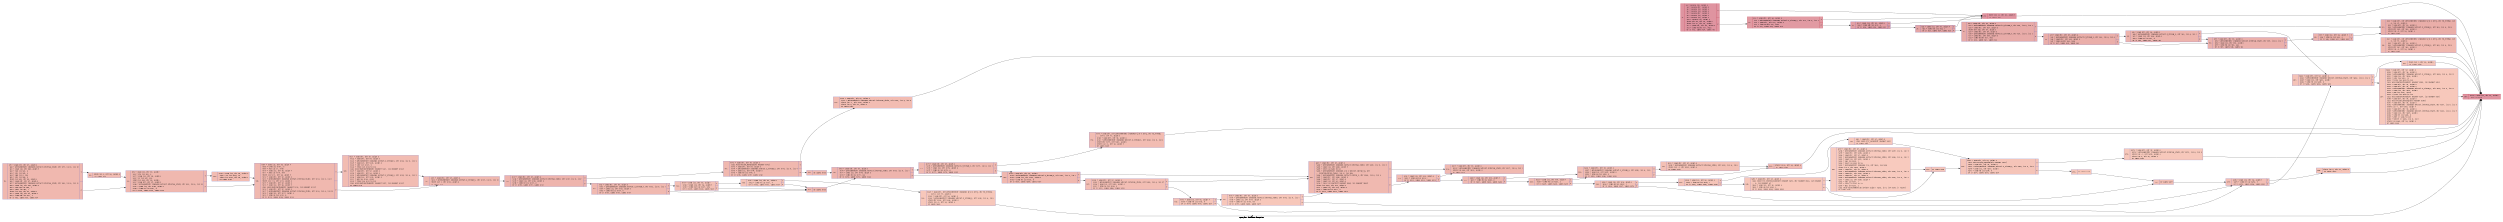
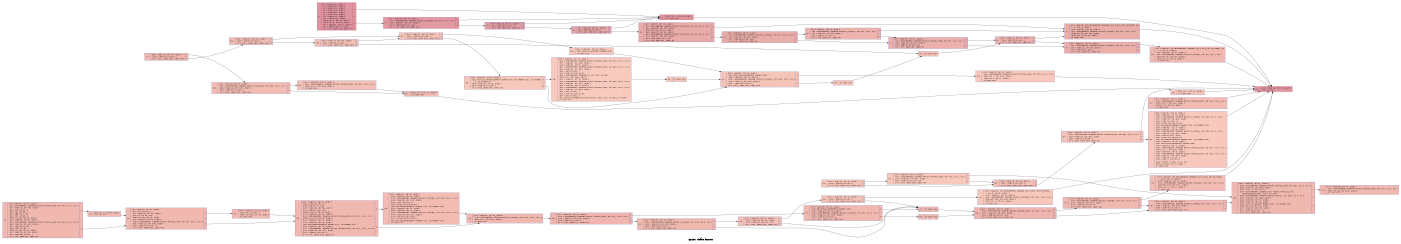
  digraph {
    label="CFG for 'deflate' function"
    rankdir=LR
    node [color="#3d50c3ff" fillcolor="#e1675170" fontname=Courier shape=record style=filled]
    edge [tailport=s0]
    n1 [color="#b70d28ff" fillcolor="#b70d2870" label="{2:\l|  %3 = alloca i32, align 4\l  %4 = alloca ptr, align 8\l  %5 = alloca i32, align 4\l  %6 = alloca i32, align 4\l  %7 = alloca ptr, align 8\l  %8 = alloca i32, align 4\l  %9 = alloca i32, align 4\l  %10 = alloca i32, align 4\l  store ptr %0, ptr %4, align 8\l  store i32 %1, ptr %5, align 4\l  %11 = load ptr, ptr %4, align 8\l  %12 = icmp eq ptr %11, null\l  br i1 %12, label %24, label %13\l|{<s0>T|<s1>F}}"]
    n2 [color="#b70d28ff" fillcolor="#b70d2870" label="{24:\l|  store i32 -2, ptr %3, align 4\l  br label %309\l}"]
    n3 [color="#b70d28ff" fillcolor="#bb1b2c70" label="{13:\l|  %14 = load ptr, ptr %4, align 8\l  %15 = getelementptr inbounds %struct.z_stream_s, ptr %14, i32 0, i32 7\l  %16 = load ptr, ptr %15, align 8\l  %17 = icmp eq ptr %16, null\l  br i1 %17, label %24, label %18\l|{<s0>T|<s1>F}}"]
    n4 [color="#b70d28ff" fillcolor="#b70d2870" label="{309:\l|  %310 = load i32, ptr %3, align 4\l  ret i32 %310\l}"]
    n5 [fillcolor="#be242e70" label="{18:\l|  %19 = load i32, ptr %5, align 4\l  %20 = icmp sgt i32 %19, 4\l  br i1 %20, label %24, label %21\l|{<s0>T|<s1>F}}"]
    n6 [fillcolor="#c5333470" label="{21:\l|  %22 = load i52, ptr %5, align 4\l  %23 = icmp slt i32 %22, 0\l  br i1 %23, label %24, label %25\l|{<s0>T|<s1>F}}"]
    n7 [fillcolor="#cc403a70" label="{25:\l|  %26 = load ptr, ptr %4, align 8\l  %27 = getelementptr inbounds %struct.z_stream_s, ptr %26, i32 0, i32 7\l  %28 = load ptr, ptr %27, align 8\l  store ptr %28, ptr %7, align 8\l  %29 = load ptr, ptr %4, align 8\l  %30 = getelementptr inbounds %struct.z_stream_s, ptr %29, i32 0, i32 3\l  %31 = load ptr, ptr %30, align 8\l  %32 = icmp eq ptr %31, null\l  br i1 %32, label %51, label %33\l|{<s0>T|<s1>F}}"]
    n8 [fillcolor="#d0473d70" label="{51:\l|  %52 = load ptr, ptr getelementptr inbounds ([10 x ptr], ptr @z_errmsg, i64\l... 0, i64 4), align 8\l  %53 = load ptr, ptr %4, align 8\l  %54 = getelementptr inbounds %struct.z_stream_s, ptr %53, i32 0, i32 6\l  store ptr %52, ptr %54, align 8\l  store i32 -2, ptr %3, align 4\l  br label %309\l}"]
    n9 [fillcolor="#d0473d70" label="{33:\l|  %34 = load ptr, ptr %4, align 8\l  %35 = getelementptr inbounds %struct.z_stream_s, ptr %34, i32 0, i32 0\l  %36 = load ptr, ptr %35, align 8\l  %37 = icmp eq ptr %36, null\l  br i1 %37, label %38, label %43\l|{<s0>T|<s1>F}}"]
    n10 [fillcolor="#d6524470" label="{38:\l|  %39 = load ptr, ptr %4, align 8\l  %40 = getelementptr inbounds %struct.z_stream_s, ptr %39, i32 0, i32 1\l  %41 = load i32, ptr %40, align 8\l  %42 = icmp ne i32 %41, 0\l  br i1 %42, label %51, label %43\l|{<s0>T|<s1>F}}"]
    n11 [fillcolor="#d24b4070" label="{43:\l|  %44 = load ptr, ptr %7, align 8\l  %45 = getelementptr inbounds %struct.internal_state, ptr %44, i32 0, i32 1\l  %46 = load i32, ptr %45, align 8\l  %47 = icmp eq i32 %46, 666\l  br i1 %47, label %48, label %55\l|{<s0>T|<s1>F}}"]
    n12 [fillcolor="#d6524470" label="{48:\l|  %49 = load i32, ptr %5, align 4\l  %50 = icmp ne i32 %49, 4\l  br i1 %50, label %51, label %55\l|{<s0>T|<s1>F}}"]
+   n13 [fillcolor="#d24b4070" label="{55:\l|  %56 = load ptr, ptr %4, align 8\l  %57 = getelementptr inbounds %struct.z_stream_s, ptr %56, i32 0, i32 4\l  %58 = load i32, ptr %57, align 8\l  %59 = icmp eq i32 %58, 0\l  br i1 %59, label %60, label %64\l|{<s0>T|<s1>F}}"]
    n14 [fillcolor="#dc5d4a70" label="{60:\l|  %61 = load ptr, ptr getelementptr inbounds ([10 x ptr], ptr @z_errmsg, i64\l... 0, i64 7), align 8\l  %62 = load ptr, ptr %4, align 8\l  %63 = getelementptr inbounds %struct.z_stream_s, ptr %62, i32 0, i32 6\l  store ptr %61, ptr %63, align 8\l  store i32 -5, ptr %3, align 4\l  br label %309\l}"]
    n15 [fillcolor="#dc5d4a70" label="{78:\l|  %79 = load ptr, ptr %7, align 8\l  %80 = getelementptr inbounds %struct.internal_state, ptr %79, i32 0, i32 10\l  %81 = load i32, ptr %80, align 4\l  %82 = sub i32 %81, 8\l  %83 = shl i32 %82, 4\l  %84 = add i32 8, %83\l  %85 = shl i32 %84, 8\l  store i32 %85, ptr %8, align 4\l  %86 = load ptr, ptr %7, align 8\l  %87 = getelementptr inbounds %struct.internal_state, ptr %86, i32 0, i32 31\l  %88 = load i32, ptr %87, align 4\l  %89 = sub nsw i32 %88, 1\l  %90 = ashr i32 %89, 1\l  store i32 %90, ptr %9, align 4\l  %91 = load i32, ptr %9, align 4\l  %92 = icmp ugt i32 %91, 3\l  br i1 %92, label %93, label %94\l|{<s0>T|<s1>F}}"]
    n16 [label="{93:\l|  store i32 3, ptr %9, align 4\l  br label %94\l}"]
    n17 [fillcolor="#dc5d4a70" label="{94:\l|  %95 = load i32, ptr %9, align 4\l  %96 = shl i32 %95, 6\l  %97 = load i32, ptr %8, align 4\l  %98 = or i32 %97, %96\l  store i32 %98, ptr %8, align 4\l  %99 = load ptr, ptr %7, align 8\l  %100 = getelementptr inbounds %struct.internal_state, ptr %99, i32 0, i32 25\l  %101 = load i32, ptr %100, align 4\l  %102 = icmp ne i32 %101, 0\l  br i1 %102, label %103, label %106\l|{<s0>T|<s1>F}}"]
    n18 [fillcolor="#d8564670" label="{136:\l|  %137 = load ptr, ptr %7, align 8\l  %138 = getelementptr inbounds %struct.internal_state, ptr %137, i32 0, i32 4\l  %139 = load i32, ptr %138, align 8\l  %140 = icmp ne i32 %139, 0\l  br i1 %140, label %141, label %151\l|{<s0>T|<s1>F}}"]
    n19 [fillcolor="#dc5d4a70" label="{141:\l|  %142 = load ptr, ptr %4, align 8\l  call void @flush_pending(ptr noundef %142)\l  %143 = load ptr, ptr %4, align 8\l  %144 = getelementptr inbounds %struct.z_stream_s, ptr %143, i32 0, i32 4\l  %145 = load i32, ptr %144, align 8\l  %146 = icmp eq i32 %145, 0\l  br i1 %146, label %147, label %150\l|{<s0>T|<s1>F}}"]
    n20 [fillcolor="#de614d70" label="{151:\l|  %152 = load ptr, ptr %4, align 8\l  %153 = getelementptr inbounds %struct.z_stream_s, ptr %152, i32 0, i32 1\l  %154 = load i32, ptr %153, align 8\l  %155 = icmp eq i32 %154, 0\l  br i1 %155, label %156, label %167\l|{<s0>T|<s1>F}}"]
    n21 [label="{103:\l|  %104 = load i32, ptr %8, align 4\l  %105 = or i32 %104, 32\l  store i32 %105, ptr %8, align 4\l  br label %106\l}"]
    n22 [fillcolor="#dc5d4a70" label="{106:\l|  %107 = load i32, ptr %8, align 4\l  %108 = urem i32 %107, 31\l  %109 = sub i32 31, %108\l  %110 = load i32, ptr %8, align 4\l  %111 = add i32 %110, %109\l  store i32 %111, ptr %8, align 4\l  %112 = load ptr, ptr %7, align 8\l  %113 = getelementptr inbounds %struct.internal_state, ptr %112, i32 0, i32 1\l  store i32 113, ptr %113, align 8\l  %114 = load ptr, ptr %7, align 8\l  %115 = load i32, ptr %8, align 4\l  call void @putShortMSB(ptr noundef %114, i32 noundef %115)\l  %116 = load ptr, ptr %7, align 8\l  %117 = getelementptr inbounds %struct.internal_state, ptr %116, i32 0, i32 25\l  %118 = load i32, ptr %117, align 4\l  %119 = icmp ne i32 %118, 0\l  br i1 %119, label %120, label %133\l|{<s0>T|<s1>F}}"]
    n23 [label="{147:\l|  %148 = load ptr, ptr %7, align 8\l  %149 = getelementptr inbounds %struct.internal_state, ptr %148, i32 0, i32 8\l  store i32 -1, ptr %149, align 4\l  store i32 0, ptr %3, align 4\l  br label %309\l}"]
    n24 [fillcolor="#de614d70" label="{150:\l|  br label %168\l}"]
    n25 [fillcolor="#e5705870" label="{156:\l|  %157 = load i32, ptr %5, align 4\l  %158 = load i32, ptr %6, align 4\l  %159 = icmp sle i32 %157, %158\l  br i1 %159, label %160, label %167\l|{<s0>T|<s1>F}}"]
    n26 [fillcolor="#de614d70" label="{167:\l|  br label %168\l}"]
    n27 [label="{120:\l|  %121 = load ptr, ptr %7, align 8\l  %122 = load ptr, ptr %4, align 8\l  %123 = getelementptr inbounds %struct.z_stream_s, ptr %122, i32 0, i32 12\l  %124 = load i64, ptr %123, align 8\l  %125 = lshr i64 %124, 16\l  %126 = trunc i64 %125 to i32\l  call void @putShortMSB(ptr noundef %121, i32 noundef %126)\l  %127 = load ptr, ptr %7, align 8\l  %128 = load ptr, ptr %4, align 8\l  %129 = getelementptr inbounds %struct.z_stream_s, ptr %128, i32 0, i32 12\l  %130 = load i64, ptr %129, align 8\l  %131 = and i64 %130, 65535\l  %132 = trunc i64 %131 to i32\l  call void @putShortMSB(ptr noundef %127, i32 noundef %132)\l  br label %133\l}"]
    n28 [fillcolor="#dc5d4a70" label="{133:\l|  %134 = load ptr, ptr %4, align 8\l  %135 = getelementptr inbounds %struct.z_stream_s, ptr %134, i32 0, i32 12\l  store i64 1, ptr %135, align 8\l  br label %136\l}"]
    n29 [fillcolor="#d8564670" label="{168:\l|  %169 = load ptr, ptr %7, align 8\l  %170 = getelementptr inbounds %struct.internal_state, ptr %169, i32 0, i32 1\l  %171 = load i32, ptr %170, align 8\l  %172 = icmp eq i32 %171, 666\l  br i1 %172, label %173, label %182\l|{<s0>T|<s1>F}}"]
    n30 [fillcolor="#e97a5f70" label="{160:\l|  %161 = load i32, ptr %5, align 4\l  %162 = icmp ne i32 %161, 4\l  br i1 %162, label %163, label %167\l|{<s0>T|<s1>F}}"]
    n31 [fillcolor="#de614d70" label="{173:\l|  %174 = load ptr, ptr %4, align 8\l  %175 = getelementptr inbounds %struct.z_stream_s, ptr %174, i32 0, i32 1\l  %176 = load i32, ptr %175, align 8\l  %177 = icmp ne i32 %176, 0\l  br i1 %177, label %178, label %182\l|{<s0>T|<s1>F}}"]
    n32 [fillcolor="#dc5d4a70" label="{182:\l|  %183 = load ptr, ptr %4, align 8\l  %184 = getelementptr inbounds %struct.z_stream_s, ptr %183, i32 0, i32 1\l  %185 = load i32, ptr %184, align 8\l  %186 = icmp ne i32 %185, 0\l  br i1 %186, label %200, label %187\l|{<s0>T|<s1>F}}"]
    n33 [label="{178:\l|  %179 = load ptr, ptr getelementptr inbounds ([10 x ptr], ptr @z_errmsg,\l... i64 0, i64 7), align 8\l  %180 = load ptr, ptr %4, align 8\l  %181 = getelementptr inbounds %struct.z_stream_s, ptr %180, i32 0, i32 6\l  store ptr %179, ptr %181, align 8\l  store i32 -5, ptr %3, align 4\l  br label %309\l}"]
    n34 [fillcolor="#de614d70" label="{200:\l|  %201 = load ptr, ptr %7, align 8\l  %202 = getelementptr inbounds %struct.internal_state, ptr %201, i32 0, i32 31\l  %203 = load i32, ptr %202, align 4\l  %204 = sext i32 %203 to i64\l  %205 = getelementptr inbounds [10 x %struct.config_s], ptr\l... @configuration_table, i64 0, i64 %204\l  %206 = getelementptr inbounds %struct.config_s, ptr %205, i32 0, i32 4\l  %207 = load ptr, ptr %206, align 8\l  %208 = load ptr, ptr %7, align 8\l  %209 = load i32, ptr %5, align 4\l  %210 = call i32 %207(ptr noundef %208, i32 noundef %209)\l  store i32 %210, ptr %10, align 4\l  %211 = load i32, ptr %10, align 4\l  %212 = icmp eq i32 %211, 2\l  br i1 %212, label %216, label %213\l|{<s0>T|<s1>F}}"]
-   n35 [fillcolor="#e36c5570" label="{187:\l|  %188 = load ptr, ptr %7, align 8\l  %189 = getelementptr inbounds %struct.internal_state, ptr %188, i32 0, i32 27\l  %190 = load i32, ptr %189, align 4\l  %191 = icmp ne i32 %190, 0\l  br i1 %191, label %200, label %192\l|{<s0>T|<s1>F}}"]
    n36 [fillcolor="#ec7f6370" label="{163:\l|  %164 = load ptr, ptr getelementptr inbounds ([10 x ptr], ptr @z_errmsg,\l... i64 0, i64 7), align 8\l  %165 = load ptr, ptr %4, align 8\l  %166 = getelementptr inbounds %struct.z_stream_s, ptr %165, i32 0, i32 6\l  store ptr %164, ptr %166, align 8\l  store i32 -5, ptr %3, align 4\l  br label %309\l}"]
    n37 [fillcolor="#de614d70" label="{216:\l|  %217 = load ptr, ptr %7, align 8\l  %218 = getelementptr inbounds %struct.internal_state, ptr %217, i32 0, i32 1\l  store i32 666, ptr %218, align 8\l  br label %219\l}"]
-   n38 [label="{213:\l|  %214 = load i32, ptr %10, align 4\l  %215 = icmp eq i32 %214, 3\l  br i1 %215, label %216, label %219\l|{<s0>T|<s1>F}}"]
    n39 [fillcolor="#e97a5f70" label="{192:\l|  %193 = load i32, ptr %5, align 4\l  %194 = icmp ne i32 %193, 0\l  br i1 %194, label %195, label %277\l|{<s0>T|<s1>F}}"]
    n40 [fillcolor="#de614d70" label="{219:\l|  %220 = load i32, ptr %10, align 4\l  %221 = icmp eq i32 %220, 0\l  br i1 %221, label %225, label %222\l|{<s0>T|<s1>F}}"]
    n41 [fillcolor="#ec7f6370" label="{195:\l|  %196 = load ptr, ptr %7, align 8\l  %197 = getelementptr inbounds %struct.internal_state, ptr %196, i32 0, i32 1\l  %198 = load i32, ptr %197, align 8\l  %199 = icmp ne i32 %198, 666\l  br i1 %199, label %200, label %277\l|{<s0>T|<s1>F}}"]
    n42 [fillcolor="#e36c5570" label="{277:\l|  %278 = load i32, ptr %5, align 4\l  %279 = icmp ne i32 %278, 4\l  br i1 %279, label %280, label %281\l|{<s0>T|<s1>F}}"]
-   n43 [fillcolor="#e8765c70" label="{280:\l|  store i32 0, ptr %3, align 4\l  br label %309\l}"]
    n44 [fillcolor="#e8765c70" label="{281:\l|  %282 = load ptr, ptr %7, align 8\l  %283 = getelementptr inbounds %struct.internal_state, ptr %282, i32 0, i32 5\l  %284 = load i32, ptr %283, align 4\l  %285 = icmp ne i32 %284, 0\l  br i1 %285, label %286, label %287\l|{<s0>T|<s1>F}}"]
    n45 [fillcolor="#e97a5f70" label="{286:\l|  store i32 1, ptr %3, align 4\l  br label %309\l}"]
    n46 [fillcolor="#ed836670" label="{287:\l|  %288 = load ptr, ptr %7, align 8\l  %289 = load ptr, ptr %4, align 8\l  %290 = getelementptr inbounds %struct.z_stream_s, ptr %289, i32 0, i32 12\l  %291 = load i64, ptr %290, align 8\l  %292 = lshr i64 %291, 16\l  %293 = trunc i64 %292 to i32\l  call void @putShortMSB(ptr noundef %288, i32 noundef %293)\l  %294 = load ptr, ptr %7, align 8\l  %295 = load ptr, ptr %4, align 8\l  %296 = getelementptr inbounds %struct.z_stream_s, ptr %295, i32 0, i32 12\l  %297 = load i64, ptr %296, align 8\l  %298 = and i64 %297, 65535\l  %299 = trunc i64 %298 to i32\l  call void @putShortMSB(ptr noundef %294, i32 noundef %299)\l  %300 = load ptr, ptr %4, align 8\l  call void @flush_pending(ptr noundef %300)\l  %301 = load ptr, ptr %7, align 8\l  %302 = getelementptr inbounds %struct.internal_state, ptr %301, i32 0, i32 5\l  store i32 -1, ptr %302, align 4\l  %303 = load ptr, ptr %7, align 8\l  %304 = getelementptr inbounds %struct.internal_state, ptr %303, i32 0, i32 4\l  %305 = load i32, ptr %304, align 8\l  %306 = icmp ne i32 %305, 0\l  %307 = zext i1 %306 to i64\l  %308 = select i1 %306, i32 0, i32 1\l  store i32 %308, ptr %3, align 4\l  br label %309\l}"]
    n47 [label="{225:\l|  %226 = load ptr, ptr %4, align 8\l  %227 = getelementptr inbounds %struct.z_stream_s, ptr %226, i32 0, i32 4\l  %228 = load i32, ptr %227, align 8\l  %229 = icmp eq i32 %228, 0\l  br i1 %229, label %230, label %233\l|{<s0>T|<s1>F}}"]
    n48 [label="{222:\l|  %223 = load i32, ptr %10, align 4\l  %224 = icmp eq i32 %223, 2\l  br i1 %224, label %225, label %234\l|{<s0>T|<s1>F}}"]
    n49 [fillcolor="#e5705870" label="{230:\l|  %231 = load ptr, ptr %7, align 8\l  %232 = getelementptr inbounds %struct.internal_state, ptr %231, i32 0, i32 8\l  store i32 -1, ptr %232, align 4\l  br label %233\l}"]
    n50 [label="{233:\l|  store i32 0, ptr %3, align 4\l  br label %309\l}"]
    n51 [fillcolor="#e5705870" label="{234:\l|  %235 = load i32, ptr %10, align 4\l  %236 = icmp eq i32 %235, 1\l  br i1 %236, label %237, label %276\l|{<s0>T|<s1>F}}"]
    n52 [fillcolor="#e97a5f70" label="{237:\l|  %238 = load i32, ptr %5, align 4\l  %239 = icmp eq i32 %238, 1\l  br i1 %239, label %240, label %242\l|{<s0>T|<s1>F}}"]
    n53 [fillcolor="#e5705870" label="{276:\l|  br label %277\l}"]
    n54 [fillcolor="#ec7f6370" label="{240:\l|  %241 = load ptr, ptr %7, align 8\l  call void @_tr_align(ptr noundef %241)\l  br label %266\l}"]
    n55 [fillcolor="#ec7f6370" label="{242:\l|  %243 = load ptr, ptr %7, align 8\l  call void @_tr_stored_block(ptr noundef %243, ptr noundef null, i64 noundef\l... 0, i32 noundef 0)\l  %244 = load i32, ptr %5, align 4\l  %245 = icmp eq i32 %244, 3\l  br i1 %245, label %246, label %265\l|{<s0>T|<s1>F}}"]
    n56 [fillcolor="#e97a5f70" label="{266:\l|  %267 = load ptr, ptr %4, align 8\l  call void @flush_pending(ptr noundef %267)\l  %268 = load ptr, ptr %4, align 8\l  %269 = getelementptr inbounds %struct.z_stream_s, ptr %268, i32 0, i32 4\l  %270 = load i32, ptr %269, align 8\l  %271 = icmp eq i32 %270, 0\l  br i1 %271, label %272, label %275\l|{<s0>T|<s1>F}}"]
    n57 [fillcolor="#ef886b70" label="{246:\l|  %247 = load ptr, ptr %7, align 8\l  %248 = getelementptr inbounds %struct.internal_state, ptr %247, i32 0, i32 15\l  %249 = load ptr, ptr %248, align 8\l  %250 = load ptr, ptr %7, align 8\l  %251 = getelementptr inbounds %struct.internal_state, ptr %250, i32 0, i32 17\l  %252 = load i32, ptr %251, align 4\l  %253 = sub i32 %252, 1\l  %254 = zext i32 %253 to i64\l  %255 = getelementptr inbounds i16, ptr %249, i64 %254\l  store i16 0, ptr %255, align 2\l  %256 = load ptr, ptr %7, align 8\l  %257 = getelementptr inbounds %struct.internal_state, ptr %256, i32 0, i32 15\l  %258 = load ptr, ptr %257, align 8\l  %259 = load ptr, ptr %7, align 8\l  %260 = getelementptr inbounds %struct.internal_state, ptr %259, i32 0, i32 17\l  %261 = load i32, ptr %260, align 4\l  %262 = sub i32 %261, 1\l  %263 = zext i32 %262 to i64\l  %264 = mul i64 %263, 2\l  call void @llvm.memset.p0.i64(ptr align 1 %258, i8 0, i64 %264, i1 false)\l  br label %265\l}"]
    n58 [fillcolor="#ec7f6370" label="{265:\l|  br label %266\l}"]
    n59 [fillcolor="#ed836670" label="{272:\l|  %273 = load ptr, ptr %7, align 8\l  %274 = getelementptr inbounds %struct.internal_state, ptr %273, i32 0, i32 8\l  store i32 -1, ptr %274, align 4\l  store i32 0, ptr %3, align 4\l  br label %309\l}"]
    n60 [fillcolor="#ec7f6370" label="{275:\l|  br label %276\l}"]
    n1 -> n2
    n1 -> n3 [tailport=s1]
    n2 -> n4
    n3 -> n2
    n3 -> n5 [tailport=s1]
    n5 -> n2
    n5 -> n6 [tailport=s1]
    n6 -> n2
    n6 -> n7 [tailport=s1]
    n7 -> n8
    n7 -> n9 [tailport=s1]
    n8 -> n4
    n9 -> n10
    n9 -> n11 [tailport=s1]
-   n10 -> n44
+   n10 -> n8
    n10 -> n11 [tailport=s1]
    n11 -> n12
+   n11 -> n13 [tailport=s1]
    n12 -> n8
+   n12 -> n13 [tailport=s1]
+   n13 -> n14
    n14 -> n4
    n15 -> n16
    n15 -> n17 [tailport=s1]
    n16 -> n17
    n17 -> n21
    n17 -> n22 [tailport=s1]
    n18 -> n19
    n18 -> n20 [tailport=s1]
-   n19 -> n23
+   n19 -> n26
    n19 -> n24 [tailport=s1]
    n20 -> n25
    n20 -> n26 [tailport=s1]
    n21 -> n22
    n22 -> n27
    n22 -> n28 [tailport=s1]
    n23 -> n4
    n24 -> n29
    n25 -> n26 [tailport=s1]
    n25 -> n30
    n26 -> n29
    n27 -> n28
    n28 -> n18
    n29 -> n31
    n29 -> n32 [tailport=s1]
    n30 -> n26 [tailport=s1]
    n30 -> n36
    n31 -> n32 [tailport=s1]
    n31 -> n33
    n32 -> n34
-   n32 -> n35 [tailport=s1]
    n33 -> n4
    n34 -> n37
-   n34 -> n38 [tailport=s1]
-   n35 -> n34
-   n35 -> n39 [tailport=s1]
    n36 -> n4
-   n38 -> n37
-   n38 -> n40 [tailport=s1]
    n39 -> n41
    n39 -> n42 [tailport=s1]
    n40 -> n47
    n40 -> n48 [tailport=s1]
    n41 -> n34
    n41 -> n42 [tailport=s1]
-   n42 -> n43
    n42 -> n44 [tailport=s1]
-   n43 -> n4
    n44 -> n45
    n44 -> n46 [tailport=s1]
    n45 -> n4
    n46 -> n4
    n47 -> n49
    n47 -> n50 [tailport=s1]
-   n48 -> n47
+   n48 -> n52
    n48 -> n51 [tailport=s1]
    n49 -> n50
    n50 -> n4
    n51 -> n52
    n51 -> n53 [tailport=s1]
    n52 -> n54
    n52 -> n55 [tailport=s1]
-   n53 -> n42
+   n53 -> n12
    n54 -> n56
    n55 -> n57
-   n55 -> n58 [tailport=s1]
+   n55 -> n56 [tailport=s1]
    n56 -> n59
    n56 -> n60 [tailport=s1]
    n57 -> n58
    n58 -> n56
    n59 -> n4
    n60 -> n53
  }
